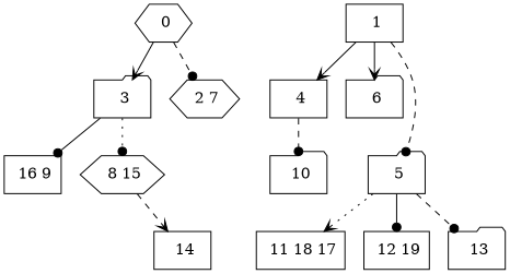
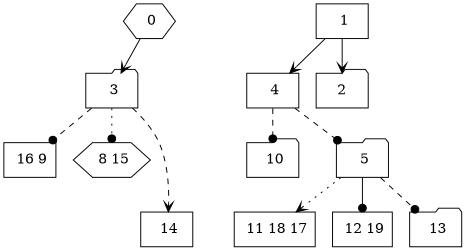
  digraph {
    node [shape=box]
    edge [arrowhead=dot style=solid]
    " 0" [shape=hexagon]
    " 3" [shape=folder]
-   " 2 7" [shape=hexagon]
    " 1"
    " 4"
-   " 6" [shape=folder]
+   " 6" [shape=folder label=2]
    " 5" [shape=folder]
    " 16 9"
    " 8 15" [shape=hexagon]
    " 10" [shape=folder]
    " 11 18 17"
    " 12 19"
    " 13" [shape=folder]
    " 14"
    " 0" -> " 3" [arrowhead=vee]
-   " 0" -> " 2 7" [style=dashed]
-   " 3" -> " 16 9"
+   " 3" -> " 16 9" [style=dashed]
    " 3" -> " 8 15" [style=dotted]
    " 1" -> " 4" [arrowhead=vee]
    " 1" -> " 6" [arrowhead=vee]
-   " 1" -> " 5" [style=dashed]
+   " 4" -> " 5" [style=dashed]
    " 4" -> " 10" [style=dashed]
    " 5" -> " 11 18 17" [arrowhead=vee style=dotted]
    " 5" -> " 12 19"
    " 5" -> " 13" [style=dashed]
-   " 8 15" -> " 14" [arrowhead=vee style=dashed]
+   " 3" -> " 14" [arrowhead=vee style=dashed]
  }
